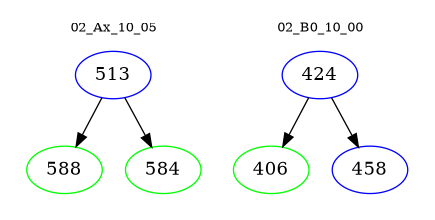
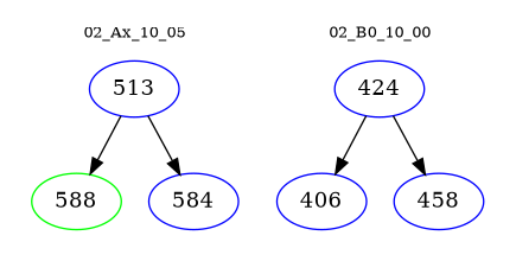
  digraph {
    node [color=blue]
    edge [color=black]
    n1 [label=513]
    n2 [color=green label=588]
-   n3 [color=green label=584]
+   n3 [label=584]
    n4 [label=424]
-   n5 [color=green label=406]
+   n5 [label=406]
    n6 [label=458]
    subgraph cluster_1 {
      color=white
      fontsize=10
      label="02_Ax_10_05"
      n1
      n2
      n3
    }
    subgraph cluster_2 {
      color=white
      fontsize=10
      label="02_B0_10_00"
      n4
      n5
      n6
    }
    n1 -> n2
    n1 -> n3
    n4 -> n5
    n4 -> n6
  }
